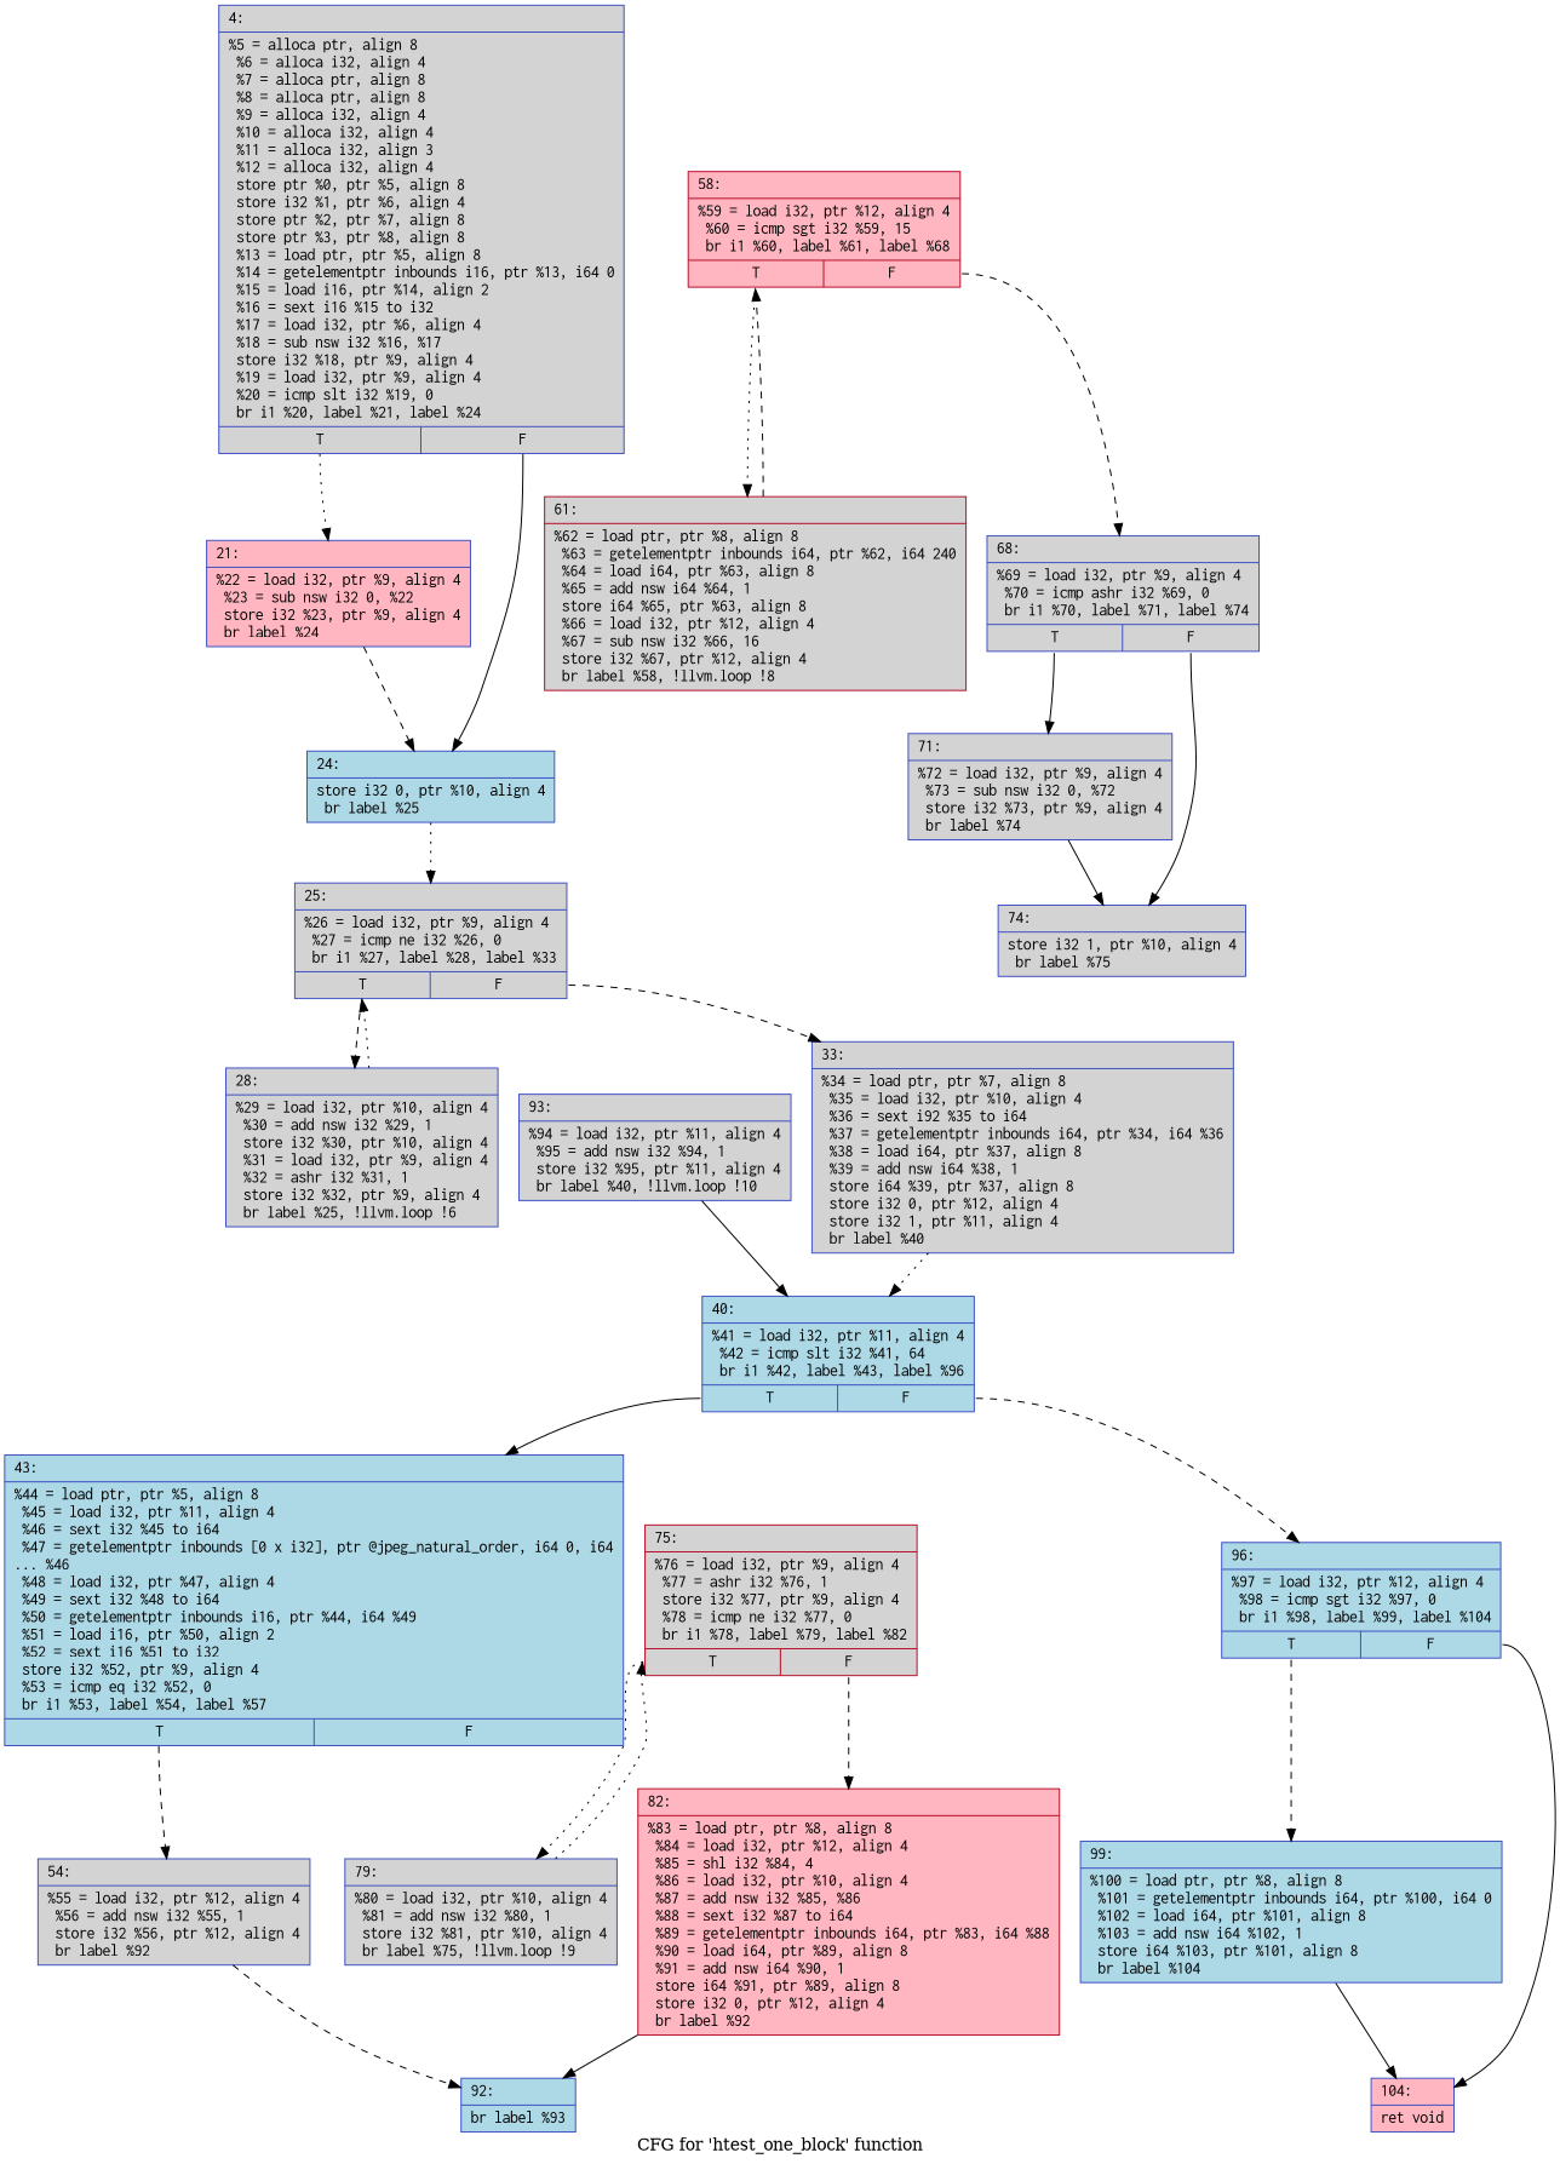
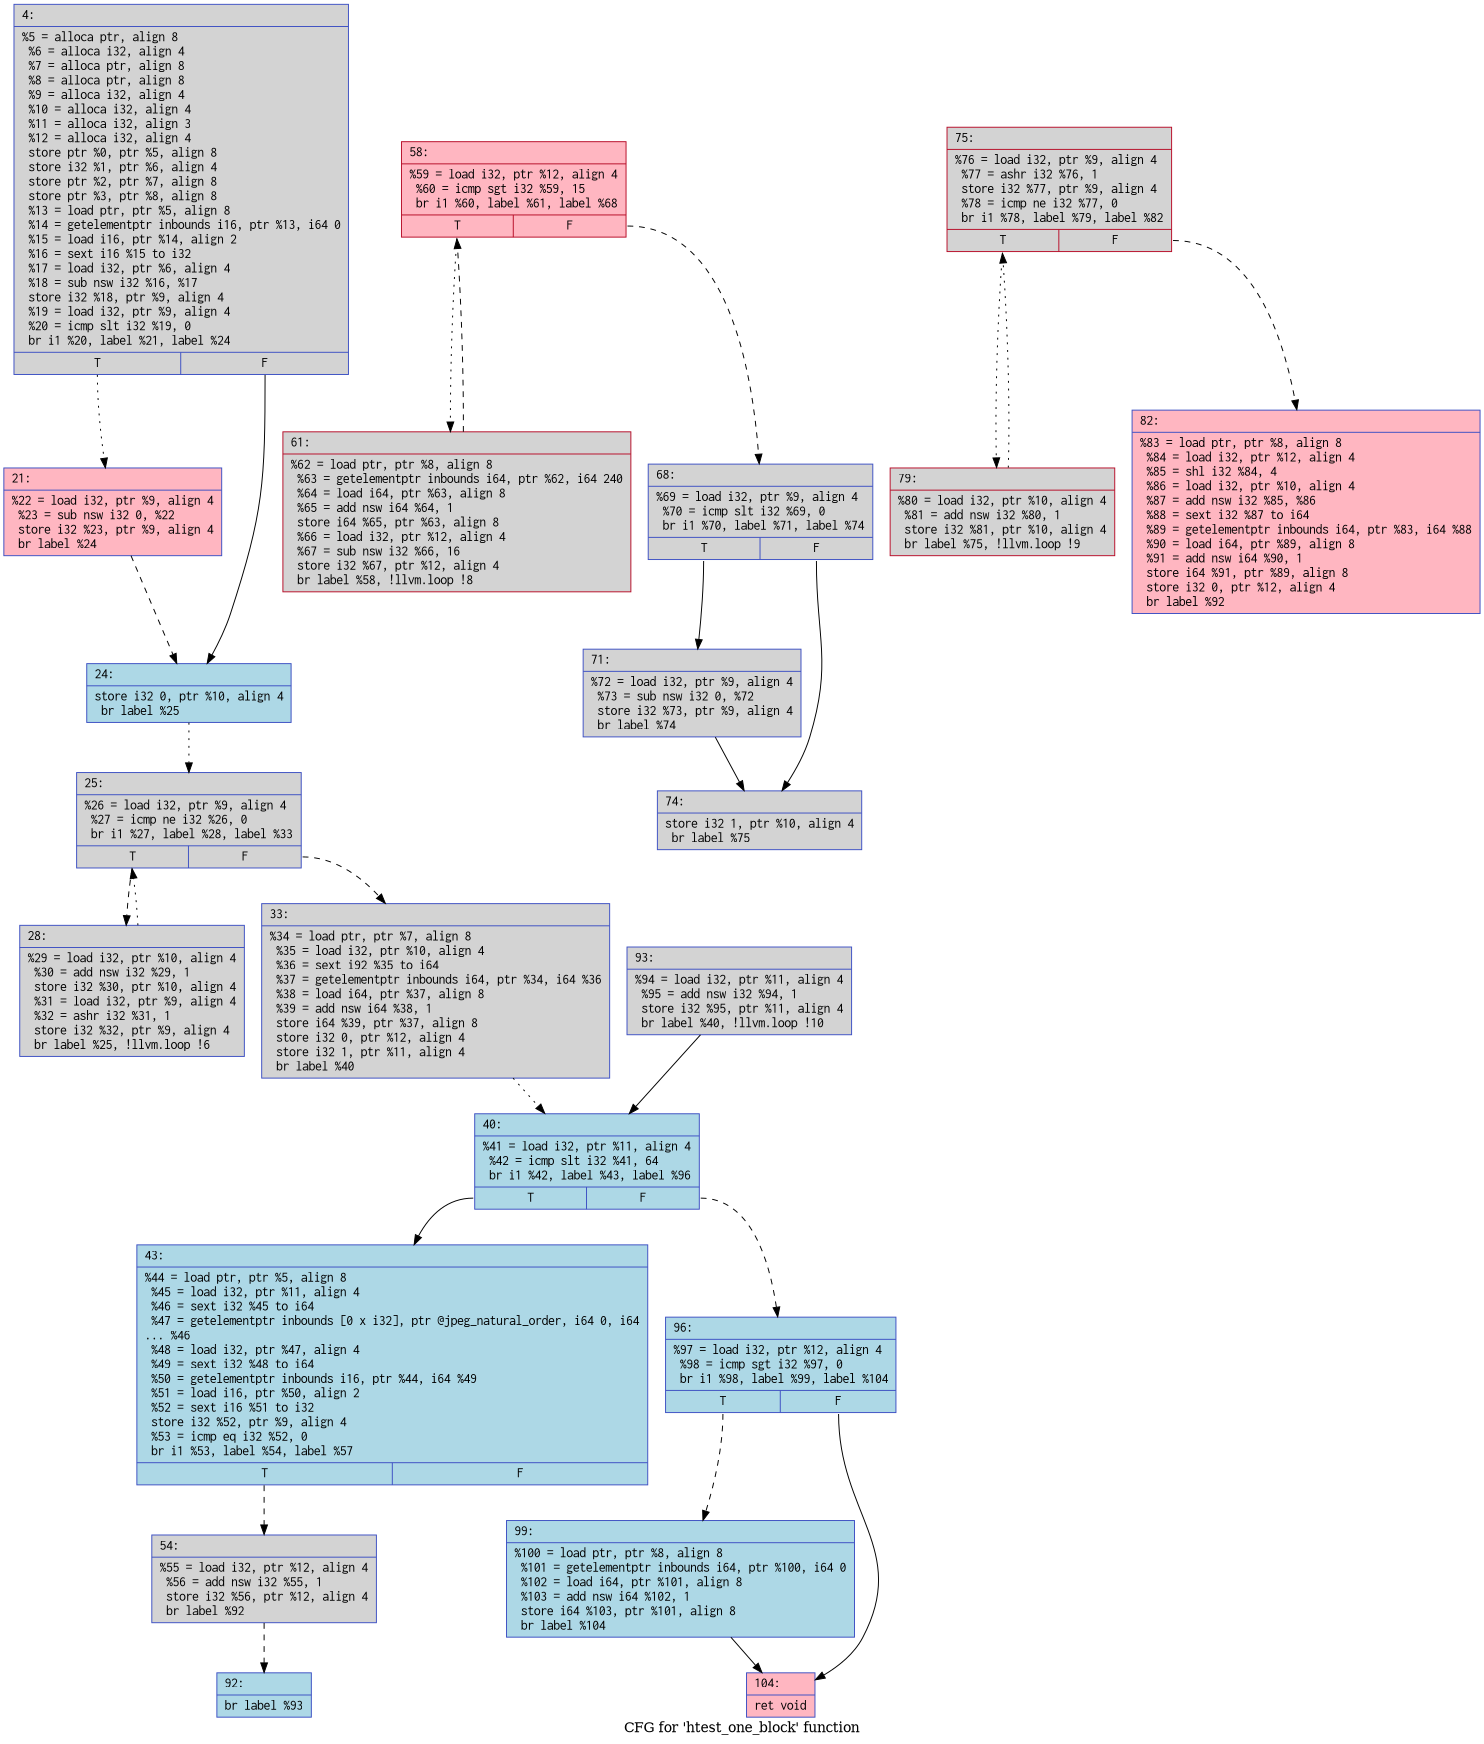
  digraph {
    label="CFG for 'htest_one_block' function"
    node [color="#3d50c3ff" fillcolor=lightgrey fontname=Courier shape=record style=filled]
    edge [style=dashed]
    n1 [label="{4:\l|  %5 = alloca ptr, align 8\l  %6 = alloca i32, align 4\l  %7 = alloca ptr, align 8\l  %8 = alloca ptr, align 8\l  %9 = alloca i32, align 4\l  %10 = alloca i32, align 4\l  %11 = alloca i32, align 3\l  %12 = alloca i32, align 4\l  store ptr %0, ptr %5, align 8\l  store i32 %1, ptr %6, align 4\l  store ptr %2, ptr %7, align 8\l  store ptr %3, ptr %8, align 8\l  %13 = load ptr, ptr %5, align 8\l  %14 = getelementptr inbounds i16, ptr %13, i64 0\l  %15 = load i16, ptr %14, align 2\l  %16 = sext i16 %15 to i32\l  %17 = load i32, ptr %6, align 4\l  %18 = sub nsw i32 %16, %17\l  store i32 %18, ptr %9, align 4\l  %19 = load i32, ptr %9, align 4\l  %20 = icmp slt i32 %19, 0\l  br i1 %20, label %21, label %24\l|{<s0>T|<s1>F}}"]
    n2 [fillcolor=lightpink label="{21:\l|  %22 = load i32, ptr %9, align 4\l  %23 = sub nsw i32 0, %22\l  store i32 %23, ptr %9, align 4\l  br label %24\l}"]
    n3 [fillcolor=lightblue label="{24:\l|  store i32 0, ptr %10, align 4\l  br label %25\l}"]
    n4 [label="{25:\l|  %26 = load i32, ptr %9, align 4\l  %27 = icmp ne i32 %26, 0\l  br i1 %27, label %28, label %33\l|{<s0>T|<s1>F}}"]
    n5 [label="{28:\l|  %29 = load i32, ptr %10, align 4\l  %30 = add nsw i32 %29, 1\l  store i32 %30, ptr %10, align 4\l  %31 = load i32, ptr %9, align 4\l  %32 = ashr i32 %31, 1\l  store i32 %32, ptr %9, align 4\l  br label %25, !llvm.loop !6\l}"]
    n6 [label="{33:\l|  %34 = load ptr, ptr %7, align 8\l  %35 = load i32, ptr %10, align 4\l  %36 = sext i92 %35 to i64\l  %37 = getelementptr inbounds i64, ptr %34, i64 %36\l  %38 = load i64, ptr %37, align 8\l  %39 = add nsw i64 %38, 1\l  store i64 %39, ptr %37, align 8\l  store i32 0, ptr %12, align 4\l  store i32 1, ptr %11, align 4\l  br label %40\l}"]
    n7 [fillcolor=lightblue label="{40:\l|  %41 = load i32, ptr %11, align 4\l  %42 = icmp slt i32 %41, 64\l  br i1 %42, label %43, label %96\l|{<s0>T|<s1>F}}"]
    n8 [fillcolor=lightblue label="{43:\l|  %44 = load ptr, ptr %5, align 8\l  %45 = load i32, ptr %11, align 4\l  %46 = sext i32 %45 to i64\l  %47 = getelementptr inbounds [0 x i32], ptr @jpeg_natural_order, i64 0, i64\l... %46\l  %48 = load i32, ptr %47, align 4\l  %49 = sext i32 %48 to i64\l  %50 = getelementptr inbounds i16, ptr %44, i64 %49\l  %51 = load i16, ptr %50, align 2\l  %52 = sext i16 %51 to i32\l  store i32 %52, ptr %9, align 4\l  %53 = icmp eq i32 %52, 0\l  br i1 %53, label %54, label %57\l|{<s0>T|<s1>F}}"]
    n9 [fillcolor=lightblue label="{96:\l|  %97 = load i32, ptr %12, align 4\l  %98 = icmp sgt i32 %97, 0\l  br i1 %98, label %99, label %104\l|{<s0>T|<s1>F}}"]
    n10 [label="{54:\l|  %55 = load i32, ptr %12, align 4\l  %56 = add nsw i32 %55, 1\l  store i32 %56, ptr %12, align 4\l  br label %92\l}"]
    n11 [fillcolor=lightblue label="{99:\l|  %100 = load ptr, ptr %8, align 8\l  %101 = getelementptr inbounds i64, ptr %100, i64 0\l  %102 = load i64, ptr %101, align 8\l  %103 = add nsw i64 %102, 1\l  store i64 %103, ptr %101, align 8\l  br label %104\l}"]
    n12 [fillcolor=lightpink label="{104:\l|  ret void\l}"]
    n13 [fillcolor=lightblue label="{92:\l|  br label %93\l}"]
    n14 [color="#b70d28ff" fillcolor=lightpink label="{58:\l|  %59 = load i32, ptr %12, align 4\l  %60 = icmp sgt i32 %59, 15\l  br i1 %60, label %61, label %68\l|{<s0>T|<s1>F}}"]
    n15 [color="#b70d28ff" label="{61:\l|  %62 = load ptr, ptr %8, align 8\l  %63 = getelementptr inbounds i64, ptr %62, i64 240\l  %64 = load i64, ptr %63, align 8\l  %65 = add nsw i64 %64, 1\l  store i64 %65, ptr %63, align 8\l  %66 = load i32, ptr %12, align 4\l  %67 = sub nsw i32 %66, 16\l  store i32 %67, ptr %12, align 4\l  br label %58, !llvm.loop !8\l}"]
-   n16 [label="{68:\l|  %69 = load i32, ptr %9, align 4\l  %70 = icmp ashr i32 %69, 0\l  br i1 %70, label %71, label %74\l|{<s0>T|<s1>F}}"]
+   n16 [label="{68:\l|  %69 = load i32, ptr %9, align 4\l  %70 = icmp slt i32 %69, 0\l  br i1 %70, label %71, label %74\l|{<s0>T|<s1>F}}"]
    n17 [label="{93:\l|  %94 = load i32, ptr %11, align 4\l  %95 = add nsw i32 %94, 1\l  store i32 %95, ptr %11, align 4\l  br label %40, !llvm.loop !10\l}"]
    n18 [label="{71:\l|  %72 = load i32, ptr %9, align 4\l  %73 = sub nsw i32 0, %72\l  store i32 %73, ptr %9, align 4\l  br label %74\l}"]
    n19 [label="{74:\l|  store i32 1, ptr %10, align 4\l  br label %75\l}"]
    n20 [color="#b70d28ff" label="{75:\l|  %76 = load i32, ptr %9, align 4\l  %77 = ashr i32 %76, 1\l  store i32 %77, ptr %9, align 4\l  %78 = icmp ne i32 %77, 0\l  br i1 %78, label %79, label %82\l|{<s0>T|<s1>F}}"]
-   n21 [label="{79:\l|  %80 = load i32, ptr %10, align 4\l  %81 = add nsw i32 %80, 1\l  store i32 %81, ptr %10, align 4\l  br label %75, !llvm.loop !9\l}"]
-   n22 [color="#b70d28ff" fillcolor=lightpink label="{82:\l|  %83 = load ptr, ptr %8, align 8\l  %84 = load i32, ptr %12, align 4\l  %85 = shl i32 %84, 4\l  %86 = load i32, ptr %10, align 4\l  %87 = add nsw i32 %85, %86\l  %88 = sext i32 %87 to i64\l  %89 = getelementptr inbounds i64, ptr %83, i64 %88\l  %90 = load i64, ptr %89, align 8\l  %91 = add nsw i64 %90, 1\l  store i64 %91, ptr %89, align 8\l  store i32 0, ptr %12, align 4\l  br label %92\l}"]
+   n21 [color="#b70d28ff" label="{79:\l|  %80 = load i32, ptr %10, align 4\l  %81 = add nsw i32 %80, 1\l  store i32 %81, ptr %10, align 4\l  br label %75, !llvm.loop !9\l}"]
+   n22 [fillcolor=lightpink label="{82:\l|  %83 = load ptr, ptr %8, align 8\l  %84 = load i32, ptr %12, align 4\l  %85 = shl i32 %84, 4\l  %86 = load i32, ptr %10, align 4\l  %87 = add nsw i32 %85, %86\l  %88 = sext i32 %87 to i64\l  %89 = getelementptr inbounds i64, ptr %83, i64 %88\l  %90 = load i64, ptr %89, align 8\l  %91 = add nsw i64 %90, 1\l  store i64 %91, ptr %89, align 8\l  store i32 0, ptr %12, align 4\l  br label %92\l}"]
    n1 -> n2 [style=dotted tailport=s0]
    n1 -> n3 [style=solid tailport=s1]
    n2 -> n3
    n3 -> n4 [style=dotted]
    n4 -> n5 [tailport=s0]
    n4 -> n6 [tailport=s1]
    n5 -> n4 [style=dotted]
    n6 -> n7 [style=dotted]
    n7 -> n8 [style=solid tailport=s0]
    n7 -> n9 [tailport=s1]
    n8 -> n10 [tailport=s0]
    n9 -> n11 [tailport=s0]
    n9 -> n12 [style=solid tailport=s1]
    n10 -> n13
    n11 -> n12 [style=solid]
    n14 -> n15 [style=dotted tailport=s0]
    n14 -> n16 [tailport=s1]
    n15 -> n14
    n16 -> n18 [style=solid tailport=s0]
    n16 -> n19 [style=solid tailport=s1]
    n17 -> n7 [style=solid]
    n18 -> n19 [style=solid]
    n20 -> n21 [style=dotted tailport=s0]
    n20 -> n22 [tailport=s1]
    n21 -> n20 [style=dotted]
-   n22 -> n13 [style=solid]
  }
